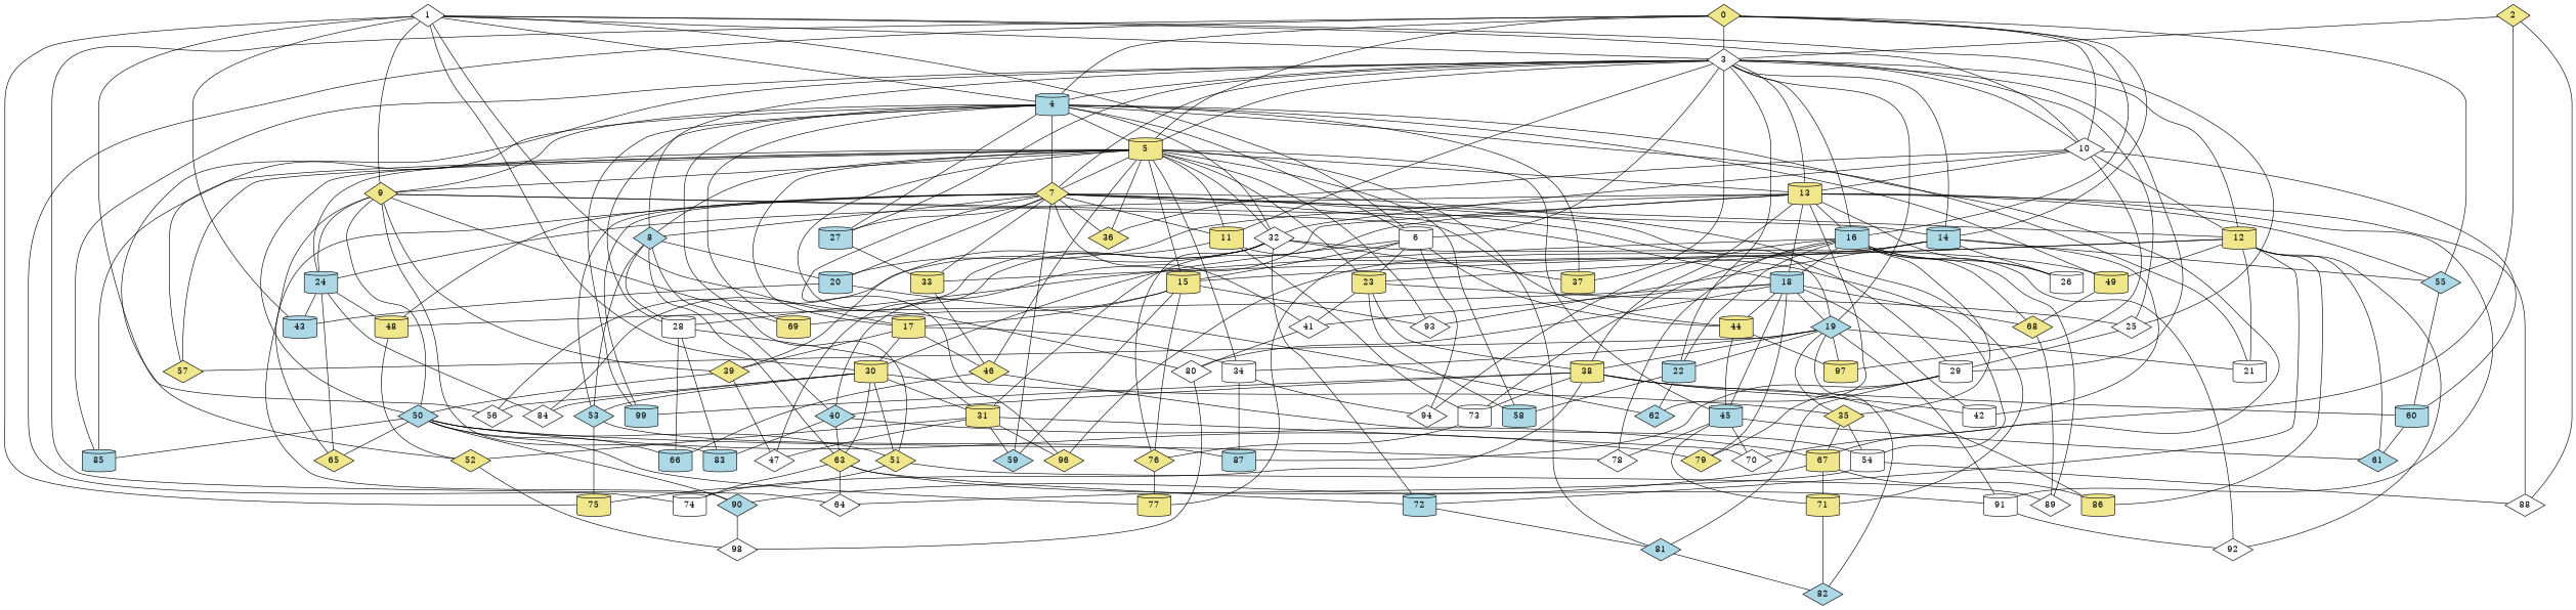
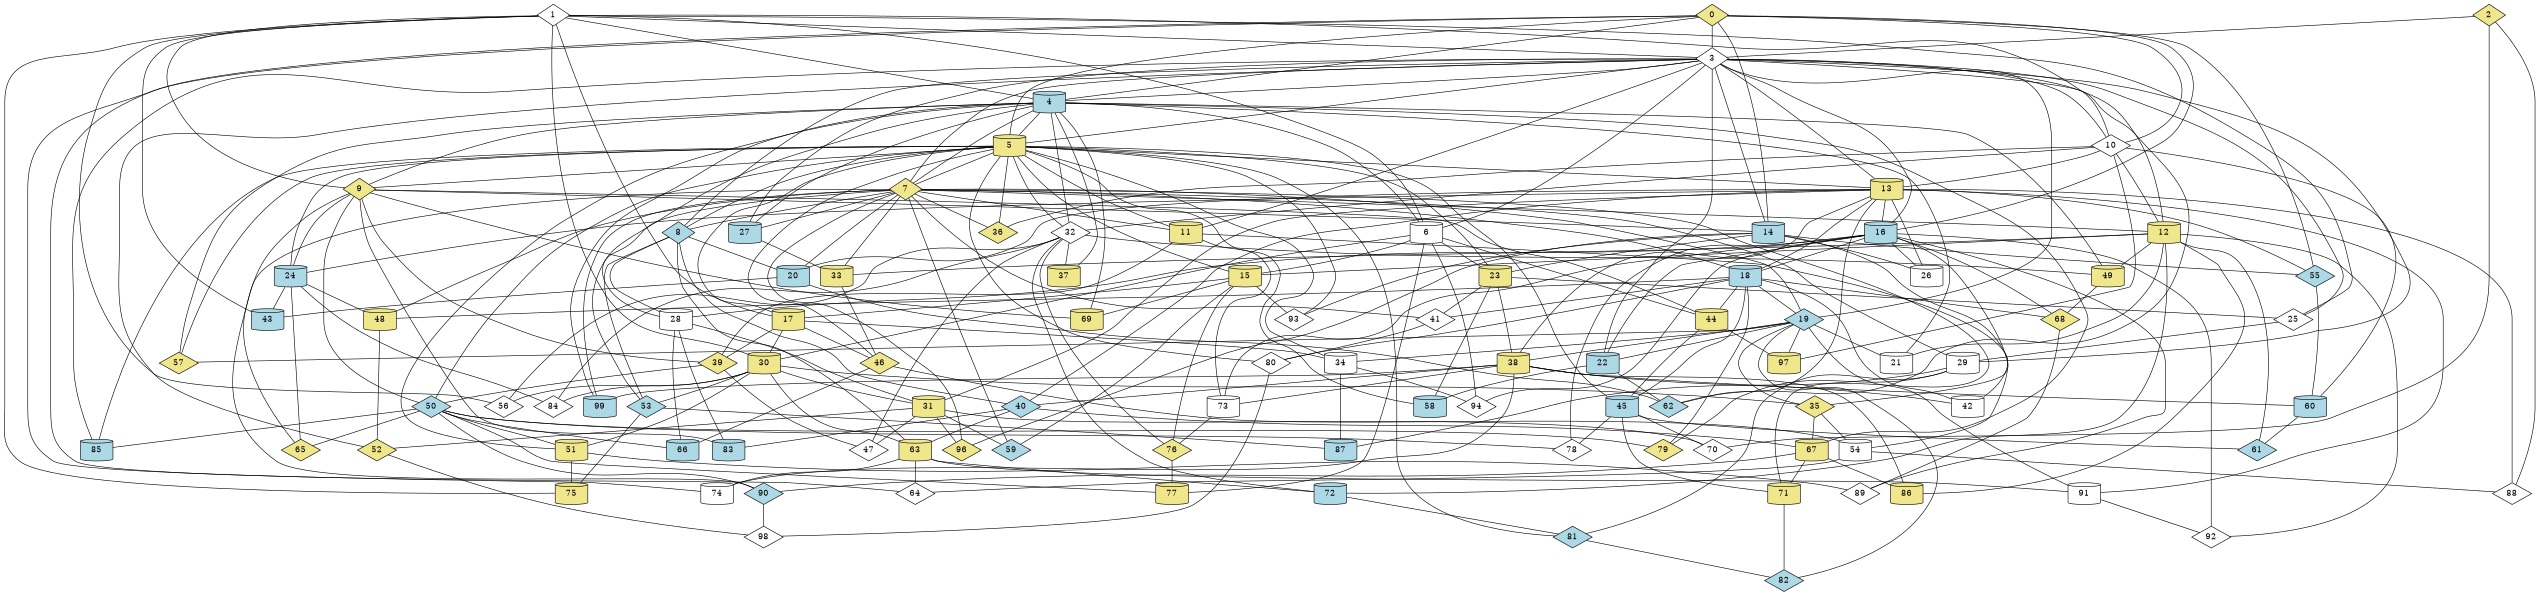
  strict graph {
    node [fillcolor=khaki shape=cylinder style=filled]
    edge [is_available=True prob=1.0]
    0 [shape=diamond]
    3 [fillcolor=white shape=diamond]
    4 [fillcolor=lightblue]
    5
    10 [fillcolor=white shape=diamond]
    14 [fillcolor=lightblue]
    16 [fillcolor=lightblue]
    55 [fillcolor=lightblue shape=diamond]
    64 [fillcolor=white shape=diamond]
    74 [fillcolor=white]
    6 [fillcolor=white]
    25 [fillcolor=white shape=diamond]
    7 [shape=diamond]
    8 [fillcolor=lightblue shape=diamond]
    11
    12
    13
    19 [fillcolor=lightblue shape=diamond]
    22 [fillcolor=lightblue]
    27 [fillcolor=lightblue]
    29 [fillcolor=white]
    37
    52 [shape=diamond]
    85 [fillcolor=lightblue]
    9 [shape=diamond]
    21 [fillcolor=white]
    28 [fillcolor=white]
    32 [fillcolor=white shape=diamond]
    49
-   51 [shape=diamond]
+   51
    57 [shape=diamond]
    67
    69
    99 [fillcolor=lightblue]
    17
    15
    23
    24 [fillcolor=lightblue]
    34 [fillcolor=white]
    36 [shape=diamond]
    45 [fillcolor=lightblue]
    46 [shape=diamond]
    50 [fillcolor=lightblue shape=diamond]
    58 [fillcolor=lightblue]
    80 [fillcolor=white shape=diamond]
    81 [fillcolor=lightblue shape=diamond]
    93 [fillcolor=white shape=diamond]
    60 [fillcolor=lightblue]
    97
    96 [shape=diamond]
    26 [fillcolor=white]
    42 [fillcolor=white]
    94 [fillcolor=white shape=diamond]
    18 [fillcolor=lightblue]
    73 [fillcolor=white]
    92 [fillcolor=white shape=diamond]
    35 [shape=diamond]
    68 [shape=diamond]
    78 [fillcolor=white shape=diamond]
    89 [fillcolor=white shape=diamond]
    1 [fillcolor=white shape=diamond]
    30
    43 [fillcolor=lightblue]
    56 [fillcolor=white shape=diamond]
    75
    44
    77
    39 [shape=diamond]
    65 [shape=diamond]
    83 [fillcolor=lightblue]
    53 [fillcolor=lightblue shape=diamond]
-   63 [shape=diamond]
+   63
    31
    84 [fillcolor=white shape=diamond]
    2 [shape=diamond]
    70 [fillcolor=white shape=diamond]
    88 [fillcolor=white shape=diamond]
    20 [fillcolor=lightblue]
    33
    41 [fillcolor=white shape=diamond]
    48
    59 [fillcolor=lightblue shape=diamond]
    71
    90 [fillcolor=lightblue shape=diamond]
    40 [fillcolor=lightblue shape=diamond]
    54 [fillcolor=white]
    61 [fillcolor=lightblue shape=diamond]
    72 [fillcolor=lightblue]
    86
    38
    62 [fillcolor=lightblue shape=diamond]
    91 [fillcolor=white]
    82 [fillcolor=lightblue shape=diamond]
    79 [shape=diamond]
    87 [fillcolor=lightblue]
    98 [fillcolor=white shape=diamond]
    66 [fillcolor=lightblue]
    76 [shape=diamond]
    47 [fillcolor=white shape=diamond]
    0 -- 3
    0 -- 4
    0 -- 5 [prob=0.584115594124]
    0 -- 10 [prob=0.676292689255]
    0 -- 14 [prob=0.82161209516]
    0 -- 16 [prob=0.895055746807]
    0 -- 55 [prob=0.401426526768]
    0 -- 64 [prob=0.778675920652]
    0 -- 74 [prob=0.396553440412]
    3 -- 4 [prob=0.356615219495]
    3 -- 5 [prob=0.549943228109]
    3 -- 10 [prob=0.526488666125]
    3 -- 14
    3 -- 16 [prob=0.0591070507623]
    3 -- 6
    3 -- 25 [prob=0.413475628042]
    3 -- 7 [prob=0.0820719577545]
    3 -- 8 [prob=0.614758868744]
    3 -- 11
    3 -- 12 [prob=0.768706413112]
    3 -- 13 [prob=0.859434914178]
    3 -- 19 [prob=0.448611418529]
    3 -- 22 [prob=0.197808529746]
    3 -- 27 [prob=0.186924630674]
    3 -- 29 [prob=0.398062805]
-   3 -- 37 [prob=0.923415034092]
+   3 -- 62 [prob=0.923415034092]
    3 -- 52
    3 -- 85 [prob=0.132887422106]
    4 -- 5 [prob=0.694440340328]
    4 -- 6 [prob=0.517501908675]
    4 -- 7 [prob=0.955049496011]
    4 -- 27 [prob=0.363204382647]
    4 -- 37 [prob=0.461853994366]
    4 -- 9 [prob=0.157771946964]
    4 -- 21
    4 -- 28 [prob=0.0755776012286]
    4 -- 32 [prob=0.705589775247]
    4 -- 49 [prob=0.285823574021]
    4 -- 51 [prob=0.0905236510575]
    4 -- 57 [prob=0.272185375775]
    4 -- 67
    4 -- 69 [prob=0.50830035505]
    4 -- 99
    5 -- 7
    5 -- 8
    5 -- 11
    5 -- 13
    5 -- 85 [prob=0.0962643626019]
    5 -- 9 [prob=0.421385347425]
    5 -- 32 [prob=0.282365163828]
    5 -- 57
    5 -- 17 [prob=0.88901162964]
    5 -- 15 [prob=0.208702448545]
    5 -- 23
    5 -- 24
    5 -- 34 [prob=0.864144552351]
    5 -- 36 [prob=0.224410793454]
    5 -- 45 [prob=0.909041168327]
    5 -- 46 [prob=0.465249934066]
    5 -- 50 [prob=0.841747203637]
    5 -- 58 [prob=0.208040264067]
    5 -- 80 [prob=0.3345121224]
    5 -- 81 [prob=0.549134917518]
    5 -- 93
    10 -- 12 [prob=0.574728204787]
    10 -- 13 [prob=0.348308816434]
    10 -- 32 [prob=0.196742186889]
    10 -- 36 [prob=0.752198666426]
    10 -- 60 [prob=0.744733170585]
    10 -- 97 [prob=0.780880125225]
    14 -- 55 [prob=0.0108378689059]
    14 -- 23 [prob=0.608153696485]
    14 -- 93
    14 -- 96 [prob=0.385929079747]
    14 -- 26 [prob=0.268050370089]
    14 -- 42 [prob=0.0505106647508]
    16 -- 22 [prob=0.363958081349]
    16 -- 28 [prob=0.466173129878]
    16 -- 26 [prob=0.439722221584]
    16 -- 94 [prob=0.654528050887]
    16 -- 18
    16 -- 73 [prob=0.996124378889]
    16 -- 92
    16 -- 35
    16 -- 68 [prob=0.219588610752]
    16 -- 78 [prob=0.686627311785]
    16 -- 89 [prob=0.334876815208]
    55 -- 60 [prob=0.148522317258]
    6 -- 15 [prob=0.42185593394]
    6 -- 23 [prob=0.505103960608]
    6 -- 94 [prob=0.340412590365]
    6 -- 30 [prob=0.3389297094]
    6 -- 44
    6 -- 77 [prob=0.341749017566]
    25 -- 29 [prob=0.946258765541]
    7 -- 8
    7 -- 11 [prob=0.889145049037]
    7 -- 12
    7 -- 19
    7 -- 27
    7 -- 29 [prob=0.790288045383]
    7 -- 99
    7 -- 36 [prob=0.0236698853479]
    7 -- 96 [prob=0.547563228456]
    7 -- 18
    7 -- 53 [prob=0.248957377623]
    7 -- 20 [prob=0.105048560304]
    7 -- 33 [prob=0.864332955021]
    7 -- 41 [prob=0.334424753666]
    7 -- 48 [prob=0.465082222956]
    7 -- 59
    7 -- 71
    7 -- 90 [prob=0.941720219971]
    8 -- 28
    8 -- 53
    8 -- 63 [prob=0.675151324911]
    8 -- 20 [prob=0.945318770079]
    8 -- 40
    11 -- 73 [prob=0.792432846821]
    11 -- 39 [prob=0.244132859813]
    11 -- 54 [prob=0.174038354296]
    12 -- 21 [prob=0.197597701569]
    12 -- 49 [prob=0.125053843192]
    12 -- 15 [prob=0.542339387665]
    12 -- 92 [prob=0.668440913851]
    12 -- 33
    12 -- 61 [prob=0.943074013529]
    12 -- 72 [prob=0.859177311687]
    12 -- 86 [prob=0.952264137253]
    13 -- 16 [prob=0.0576506135993]
    13 -- 55 [prob=0.702489812555]
    13 -- 24 [prob=0.0535660833631]
    13 -- 26 [prob=0.469100497709]
    13 -- 18 [prob=0.0961720478437]
    13 -- 31
    13 -- 88 [prob=0.0900322575084]
    13 -- 20
    13 -- 40 [prob=0.675775177229]
    13 -- 38
    13 -- 62 [prob=0.627441179685]
    13 -- 91 [prob=0.280635129609]
    19 -- 22 [prob=0.255260110552]
    19 -- 21 [prob=0.617960607977]
    19 -- 57 [prob=0.689488564056]
    19 -- 34 [prob=0.197454769135]
    19 -- 97
    19 -- 35 [prob=0.991406453689]
    19 -- 38 [prob=0.656294783812]
    19 -- 91 [prob=0.672470795788]
    19 -- 82
    22 -- 58 [prob=0.490507069934]
    22 -- 62 [prob=0.350557652188]
    27 -- 33
    29 -- 81
    29 -- 79
    29 -- 87
    52 -- 98 [prob=0.484740709093]
    9 -- 14
    9 -- 69 [prob=0.879247788521]
    9 -- 24 [prob=0.00419250248507]
    9 -- 50
    9 -- 44 [prob=0.371500988882]
    9 -- 39 [prob=0.783052343792]
    9 -- 65 [prob=0.580549152371]
    9 -- 83 [prob=0.810552504547]
    28 -- 83
    28 -- 31 [prob=0.620562671585]
    28 -- 66 [prob=0.0209732429995]
    32 -- 37
    32 -- 49 [prob=0.811916253447]
    32 -- 56 [prob=0.410328457655]
    32 -- 84 [prob=0.987183731084]
    32 -- 72 [prob=0.279962312647]
    32 -- 76 [prob=0.758900231865]
    32 -- 47
    49 -- 68 [prob=0.0223702694559]
    51 -- 89 [prob=0.358489078765]
    51 -- 75 [prob=0.446564739984]
    67 -- 71 [prob=0.0770702596959]
    67 -- 90 [prob=0.0883111868131]
    67 -- 86
    17 -- 34
    17 -- 46 [prob=0.556063275882]
    17 -- 30 [prob=0.599142467729]
    17 -- 39 [prob=0.0738520487362]
    15 -- 69 [prob=0.710207722109]
    15 -- 17 [prob=0.366256819353]
    15 -- 93
    15 -- 59 [prob=0.770098829145]
    15 -- 76 [prob=0.565344302259]
    23 -- 25
    23 -- 58
    23 -- 41 [prob=0.240686490329]
    23 -- 38 [prob=0.822024138246]
    24 -- 43 [prob=0.616923187258]
    24 -- 65 [prob=0.328765442264]
    24 -- 84 [prob=0.0768108122348]
    24 -- 48 [prob=0.0832926134155]
    34 -- 94 [prob=0.786018100459]
    34 -- 87 [prob=0.400686112621]
    45 -- 78 [prob=0.944969067912]
    45 -- 70 [prob=0.634366023239]
    45 -- 71 [prob=0.388851776464]
    45 -- 61 [prob=0.820138183317]
    46 -- 54 [prob=0.283722064929]
    46 -- 66 [prob=0.691029855602]
    50 -- 85
    50 -- 51
    50 -- 78 [prob=0.789357416685]
    50 -- 77 [prob=0.853978938664]
    50 -- 65 [prob=0.397844205755]
    50 -- 90 [prob=0.334342333547]
    50 -- 79 [prob=0.761034046277]
    50 -- 66 [prob=0.441833857801]
    80 -- 98 [prob=0.321155573915]
    81 -- 82 [prob=0.427330101667]
    60 -- 61
    18 -- 19
    18 -- 45 [prob=0.917638266043]
    18 -- 80 [prob=0.903864271869]
    18 -- 42
    18 -- 68
    18 -- 44 [prob=0.526049464867]
    18 -- 41 [prob=0.147137231159]
    18 -- 48
    18 -- 79 [prob=0.61659983144]
    73 -- 76 [prob=0.557544077443]
    35 -- 67 [prob=0.277280736505]
    35 -- 54 [prob=0.971594233697]
    68 -- 89 [prob=0.525787296004]
    1 -- 3
    1 -- 4
    1 -- 10 [prob=0.340563743946]
    1 -- 6 [prob=0.410431488322]
    1 -- 25 [prob=0.884565483069]
    1 -- 9
    1 -- 17
    1 -- 30
    1 -- 43 [prob=0.273409019643]
    1 -- 56 [prob=0.981259887543]
    1 -- 75
    30 -- 51 [prob=0.468284423135]
    30 -- 35 [prob=0.583954950509]
    30 -- 56 [prob=0.968172130868]
    30 -- 53 [prob=0.307474624794]
    30 -- 63 [prob=0.0741060891384]
    30 -- 31 [prob=0.0828979944778]
    30 -- 84 [prob=0.592011083288]
    44 -- 45
    44 -- 97 [prob=0.454472948775]
    39 -- 50 [prob=0.123484916992]
    39 -- 47 [prob=0.0396811171238]
    53 -- 75
    53 -- 87 [prob=0.440364909186]
    63 -- 64 [prob=0.642165405418]
    63 -- 74 [prob=0.188619745957]
    63 -- 72 [prob=0.150837334402]
    63 -- 91
    31 -- 52
    31 -- 96
    31 -- 70
    31 -- 59 [prob=0.16358975085]
    31 -- 47 [prob=0.750232878669]
    2 -- 3 [prob=0.698655528987]
    2 -- 70
    2 -- 88 [prob=0.79402279692]
    20 -- 43 [prob=0.233565842096]
    20 -- 62 [prob=0.179532469598]
    33 -- 46 [prob=0.149315225844]
    41 -- 80 [prob=0.452918351557]
    48 -- 52 [prob=0.750227931866]
    71 -- 82 [prob=0.670395430296]
    90 -- 98 [prob=0.960812069997]
    40 -- 67 [prob=0.653972170764]
    40 -- 83 [prob=0.197641213627]
    40 -- 63
    54 -- 64 [prob=0.870709330115]
    54 -- 88 [prob=0.317547895106]
    72 -- 81 [prob=0.209957411675]
    38 -- 74 [prob=0.62114885836]
    38 -- 99 [prob=0.473727335139]
    38 -- 60 [prob=0.821400752097]
    38 -- 42 [prob=0.803703415423]
    38 -- 73 [prob=0.896317868646]
    38 -- 40
    38 -- 86
    91 -- 92
    76 -- 77 [prob=0.497713387754]
  }
